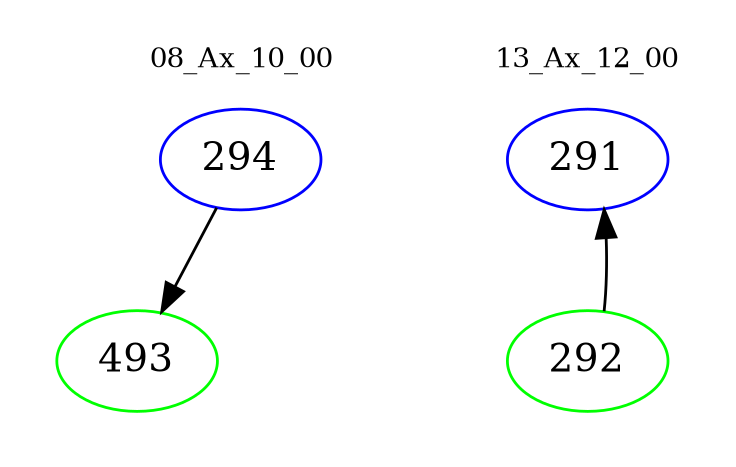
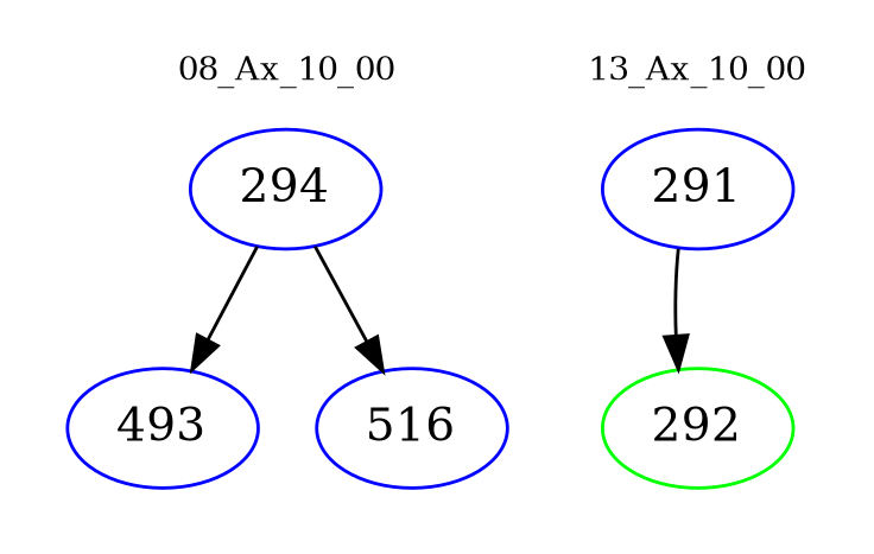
  digraph {
    node [color=blue]
    edge [color=black]
    n1 [label=294]
-   n2 [color=green label=493]
+   n2 [label=493]
+   n3 [label=516]
    n4 [label=291]
    n5 [color=green label=292]
    subgraph cluster_1 {
      color=white
      fontsize=10
      label="08_Ax_10_00"
      n1
      n2
+     n3
    }
    subgraph cluster_2 {
      color=white
      fontsize=10
-     label="13_Ax_12_00"
+     label="13_Ax_10_00"
      n4
      n5
    }
    n1 -> n2
-   n5 -> n4
+   n1 -> n3
+   n4 -> n5
  }
